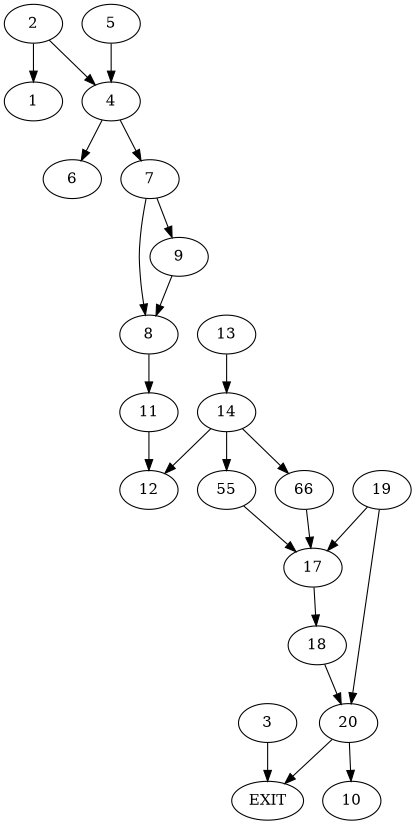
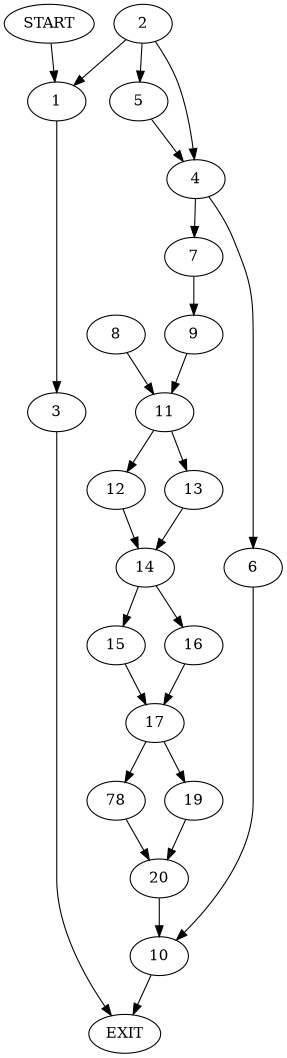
  digraph {
+   n1 [label=START]
    1
    3
    n4 [label=EXIT]
    2
    4
    5
    6
    7
    10
    8
    9
    11
    12
    13
    14
-   15 [label=55]
-   16 [label=66]
+   15
+   16
    17
-   18
+   18 [label=78]
    19
    20
+   n1 -> 1
+   1 -> 3
    3 -> n4
    2 -> 1
    2 -> 4
+   2 -> 5
    4 -> 6
    4 -> 7
    5 -> 4
-   7 -> 8
+   6 -> 10
    7 -> 9
-   20 -> n4
+   10 -> n4
    8 -> 11
-   9 -> 8
+   9 -> 11
    11 -> 12
-   14 -> 12
+   11 -> 13
+   12 -> 14
    13 -> 14
    14 -> 15
    14 -> 16
    15 -> 17
    16 -> 17
    17 -> 18
-   19 -> 17
+   17 -> 19
    18 -> 20
    19 -> 20
    20 -> 10
  }
